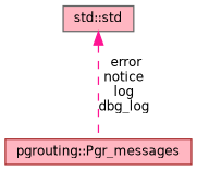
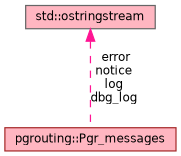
  digraph {
    node [fillcolor=lightpink fontname=Helvetica fontsize=10 shape=record style=filled]
    n1 [color=brown fontcolor=black height=0.2 label="pgrouting::Pgr_messages" width=0.4]
-   n2 [color=gray40 height=0.2 label="std::std" width=0.4]
+   n2 [color=gray40 height=0.2 label="std::ostringstream" width=0.4]
    n2 -> n1 [color=deeppink dir=back fontname=Helvetica fontsize=10 label=" error\nnotice\nlog\ndbg_log" labelfontname=Helvetica labelfontsize=10 style=dashed]
  }
